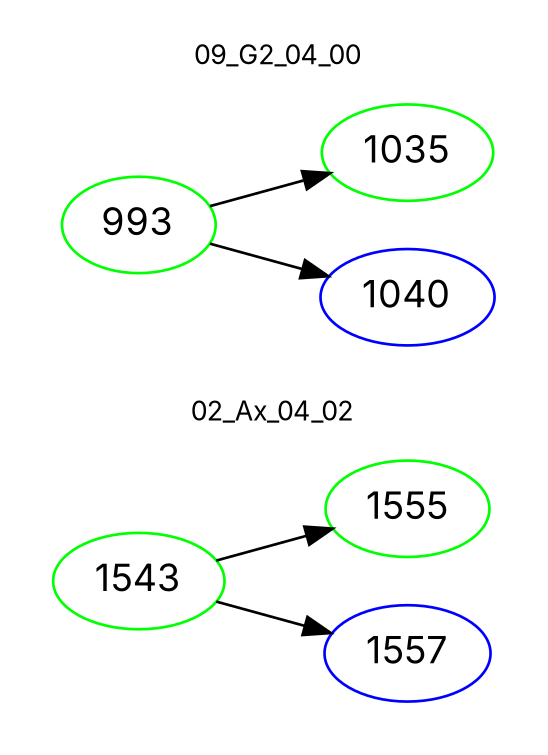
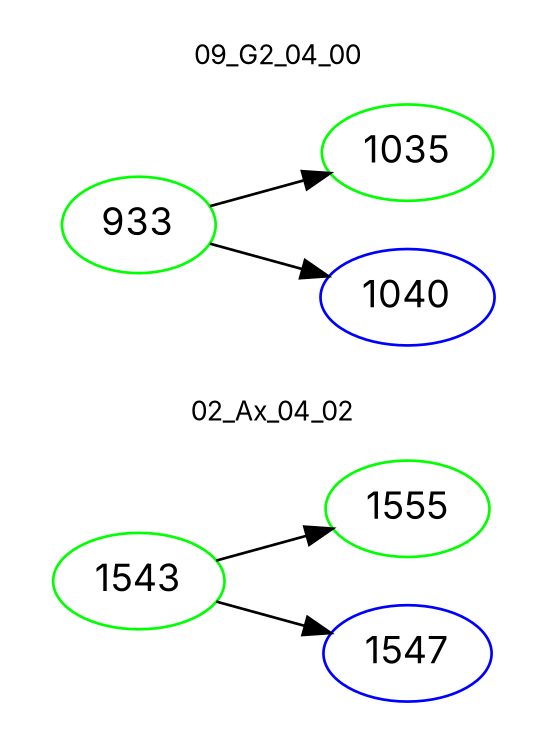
  digraph {
    fontname=Inter
    rankdir=LR
    node [color=green fontname=Inter]
    edge [color=black fontname=Inter]
    n1 [label=1543]
-   n2 [color=blue label=1557]
+   n2 [color=blue label=1547]
    n3 [label=1555]
-   n4 [label=993]
+   n4 [label=933]
    n5 [color=blue label=1040]
    n6 [label=1035]
    subgraph cluster_1 {
      color=white
      fontsize=10
      label="02_Ax_04_02"
      n1
      n2
      n3
    }
    subgraph cluster_2 {
      color=white
      fontsize=10
      label="09_G2_04_00"
      n4
      n5
      n6
    }
    n1 -> n2
    n1 -> n3
    n4 -> n5
    n4 -> n6
  }
